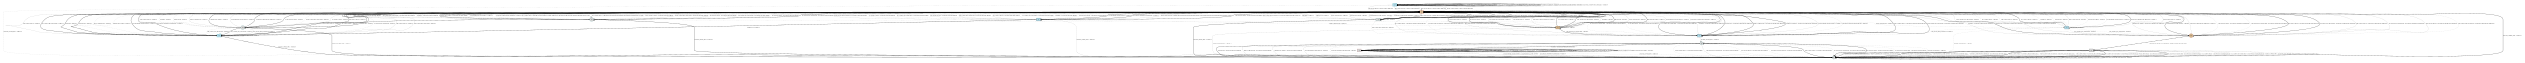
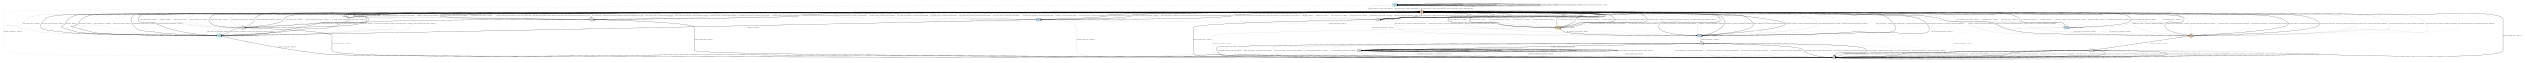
  digraph {
    fontname="PT Serif"
    node [color=teal fillcolor=lightgrey fontname="PT Serif" shape=circle style=filled]
    edge [fontname="PT Serif" style=dotted]
    n1 [fillcolor=lightblue label=s0 shape=folder]
    n2 [color=red fillcolor=tan label=s1 shape=note]
    n3 [label=s2]
    n4 [color=black fillcolor=lightblue label=s3 shape=box]
    n5 [label=s4 shape=note]
    n6 [label=s10]
    n7 [fillcolor=lightblue label=s8 shape=folder]
    n8 [color=black fillcolor=tan label=s9 shape=box]
    n9 [color=black fillcolor=lightblue label=s5 shape=note]
    n10 [label=s41]
    n11 [color=black fillcolor=lightblue label=s12 shape=box]
    n12 [label=s6]
    n13 [color=brown fillcolor=tan label=s53]
    n14 [color=brown label=s7 shape=box]
    n15 [color=black label=s14 shape=note]
    n1 -> n1 [label="ECDH_CLIENT_KEY_EXCHANGE / TIMEOUT"]
    n1 -> n1 [label="DH_CLIENT_KEY_EXCHANGE / TIMEOUT" style=bold]
    n1 -> n1 [label="PSK_CLIENT_KEY_EXCHANGE / TIMEOUT" style=dashed]
    n1 -> n1 [label="RSA_CLIENT_KEY_EXCHANGE / TIMEOUT" style=bold]
    n1 -> n1 [label="FINISHED / TIMEOUT" style=dashed]
    n1 -> n1 [label="APPLICATION / TIMEOUT" style=bold]
    n1 -> n1 [label="CERTIFICATE / TIMEOUT"]
    n1 -> n1 [label="EMPTY_CERTIFICATE / TIMEOUT" style=dashed]
    n1 -> n1 [label="CERTIFICATE_VERIFY / TIMEOUT" style=bold]
    n1 -> n1 [label="Alert(WARNING,CLOSE_NOTIFY) / TIMEOUT" style=dashed]
    n1 -> n1 [label="Alert(FATAL,UNEXPECTED_MESSAGE) / TIMEOUT" style=dashed]
    n1 -> n2 [label="ECDH_CLIENT_HELLO / HELLO_VERIFY_REQUEST" style=dashed]
    n1 -> n2 [label="DH_CLIENT_HELLO / HELLO_VERIFY_REQUEST" style=dashed]
    n1 -> n2 [label="PSK_CLIENT_HELLO / HELLO_VERIFY_REQUEST" style=dashed]
    n1 -> n2 [label="RSA_CLIENT_HELLO / HELLO_VERIFY_REQUEST"]
    n1 -> n3 [label="CHANGE_CIPHER_SPEC / TIMEOUT"]
    n2 -> n2 [label="ECDH_CLIENT_KEY_EXCHANGE / TIMEOUT"]
    n2 -> n2 [label="DH_CLIENT_KEY_EXCHANGE / TIMEOUT"]
    n2 -> n2 [label="PSK_CLIENT_KEY_EXCHANGE / TIMEOUT"]
    n2 -> n2 [label="RSA_CLIENT_KEY_EXCHANGE / TIMEOUT" style=bold]
    n2 -> n2 [label="FINISHED / TIMEOUT" style=bold]
    n2 -> n2 [label="APPLICATION / TIMEOUT" style=dashed]
    n2 -> n2 [label="CERTIFICATE / TIMEOUT" style=bold]
    n2 -> n2 [label="EMPTY_CERTIFICATE / TIMEOUT"]
    n2 -> n2 [label="CERTIFICATE_VERIFY / TIMEOUT" style=dashed]
    n2 -> n2 [label="Alert(WARNING,CLOSE_NOTIFY) / TIMEOUT"]
    n2 -> n2 [label="Alert(FATAL,UNEXPECTED_MESSAGE) / TIMEOUT"]
    n2 -> n3 [label="CHANGE_CIPHER_SPEC / TIMEOUT" style=bold]
    n2 -> n4 [label="ECDH_CLIENT_HELLO / SERVER_HELLO,CERTIFICATE,ECDHE_SERVER_KEY_EXCHANGE,CERTIFICATE_REQUEST,SERVER_HELLO_DONE" style=dashed]
    n2 -> n5 [label="PSK_CLIENT_HELLO / SERVER_HELLO,SERVER_HELLO_DONE" style=bold]
    n2 -> n6 [label="DH_CLIENT_HELLO / SERVER_HELLO,CERTIFICATE,DHE_SERVER_KEY_EXCHANGE,CERTIFICATE_REQUEST,SERVER_HELLO_DONE"]
    n2 -> n6 [label="RSA_CLIENT_HELLO / SERVER_HELLO,CERTIFICATE,CERTIFICATE_REQUEST,SERVER_HELLO_DONE"]
    n3 -> n3 [label="ECDH_CLIENT_HELLO / TIMEOUT" style=dashed]
    n3 -> n3 [label="ECDH_CLIENT_KEY_EXCHANGE / TIMEOUT"]
    n3 -> n3 [label="DH_CLIENT_HELLO / TIMEOUT"]
    n3 -> n3 [label="DH_CLIENT_KEY_EXCHANGE / TIMEOUT" style=dashed]
    n3 -> n3 [label="PSK_CLIENT_HELLO / TIMEOUT"]
    n3 -> n3 [label="PSK_CLIENT_KEY_EXCHANGE / TIMEOUT" style=dashed]
    n3 -> n3 [label="RSA_CLIENT_HELLO / TIMEOUT"]
    n3 -> n3 [label="RSA_CLIENT_KEY_EXCHANGE / TIMEOUT" style=dashed]
    n3 -> n3 [label="CHANGE_CIPHER_SPEC / TIMEOUT"]
    n3 -> n3 [label="FINISHED / TIMEOUT"]
    n3 -> n3 [label="APPLICATION / TIMEOUT" style=dashed]
    n3 -> n3 [label="CERTIFICATE / TIMEOUT"]
    n3 -> n3 [label="EMPTY_CERTIFICATE / TIMEOUT"]
    n3 -> n3 [label="CERTIFICATE_VERIFY / TIMEOUT" style=dashed]
    n3 -> n3 [label="Alert(WARNING,CLOSE_NOTIFY) / TIMEOUT"]
    n3 -> n3 [label="Alert(FATAL,UNEXPECTED_MESSAGE) / TIMEOUT" style=dashed]
    n4 -> n2 [label="ECDH_CLIENT_HELLO / Alert(FATAL,DECODE_ERROR)" style=bold]
    n4 -> n2 [label="ECDH_CLIENT_KEY_EXCHANGE / Alert(FATAL,DECODE_ERROR)" style=dashed]
    n4 -> n2 [label="DH_CLIENT_HELLO / Alert(FATAL,DECODE_ERROR)"]
    n4 -> n2 [label="DH_CLIENT_KEY_EXCHANGE / Alert(FATAL,DECODE_ERROR)"]
    n4 -> n2 [label="PSK_CLIENT_HELLO / Alert(FATAL,DECODE_ERROR)" style=dashed]
    n4 -> n2 [label="PSK_CLIENT_KEY_EXCHANGE / Alert(FATAL,DECODE_ERROR)" style=dashed]
    n4 -> n2 [label="RSA_CLIENT_HELLO / Alert(FATAL,DECODE_ERROR)" style=dashed]
    n4 -> n2 [label="RSA_CLIENT_KEY_EXCHANGE / Alert(FATAL,DECODE_ERROR)"]
    n4 -> n2 [label="FINISHED / Alert(FATAL,DECODE_ERROR)"]
    n4 -> n2 [label="CERTIFICATE_VERIFY / Alert(FATAL,DECODE_ERROR)"]
    n4 -> n2 [label="Alert(WARNING,CLOSE_NOTIFY) / TIMEOUT" style=bold]
    n4 -> n2 [label="Alert(FATAL,UNEXPECTED_MESSAGE) / TIMEOUT" style=bold]
    n4 -> n3 [label="CHANGE_CIPHER_SPEC / TIMEOUT" style=dashed]
    n4 -> n4 [label="APPLICATION / TIMEOUT" style=bold]
    n4 -> n7 [label="CERTIFICATE / TIMEOUT" style=bold]
    n4 -> n8 [label="EMPTY_CERTIFICATE / TIMEOUT"]
    n5 -> n2 [label="ECDH_CLIENT_HELLO / TIMEOUT" style=dashed]
    n5 -> n2 [label="ECDH_CLIENT_KEY_EXCHANGE / TIMEOUT" style=bold]
    n5 -> n2 [label="DH_CLIENT_HELLO / TIMEOUT" style=bold]
    n5 -> n2 [label="DH_CLIENT_KEY_EXCHANGE / Alert(FATAL,UNKNOWN_PSK_IDENTITY)" style=bold]
    n5 -> n2 [label="PSK_CLIENT_HELLO / TIMEOUT" style=dashed]
    n5 -> n2 [label="RSA_CLIENT_HELLO / TIMEOUT" style=bold]
    n5 -> n2 [label="RSA_CLIENT_KEY_EXCHANGE / Alert(FATAL,UNKNOWN_PSK_IDENTITY)"]
    n5 -> n2 [label="FINISHED / TIMEOUT" style=dashed]
    n5 -> n2 [label="CERTIFICATE / TIMEOUT"]
    n5 -> n2 [label="EMPTY_CERTIFICATE / TIMEOUT"]
    n5 -> n2 [label="CERTIFICATE_VERIFY / TIMEOUT" style=dashed]
    n5 -> n2 [label="Alert(WARNING,CLOSE_NOTIFY) / TIMEOUT" style=dashed]
    n5 -> n2 [label="Alert(FATAL,UNEXPECTED_MESSAGE) / TIMEOUT" style=dashed]
    n5 -> n3 [label="CHANGE_CIPHER_SPEC / TIMEOUT" style=bold]
    n5 -> n5 [label="APPLICATION / TIMEOUT" style=bold]
    n5 -> n9 [label="PSK_CLIENT_KEY_EXCHANGE / TIMEOUT"]
    n6 -> n2 [label="ECDH_CLIENT_HELLO / Alert(FATAL,DECODE_ERROR)"]
    n6 -> n2 [label="ECDH_CLIENT_KEY_EXCHANGE / Alert(FATAL,DECODE_ERROR)" style=dashed]
    n6 -> n2 [label="DH_CLIENT_HELLO / Alert(FATAL,DECODE_ERROR)" style=dashed]
    n6 -> n2 [label="DH_CLIENT_KEY_EXCHANGE / Alert(FATAL,DECODE_ERROR)"]
    n6 -> n2 [label="PSK_CLIENT_HELLO / Alert(FATAL,DECODE_ERROR)" style=dashed]
    n6 -> n2 [label="PSK_CLIENT_KEY_EXCHANGE / Alert(FATAL,DECODE_ERROR)" style=bold]
    n6 -> n2 [label="RSA_CLIENT_HELLO / Alert(FATAL,DECODE_ERROR)" style=dashed]
    n6 -> n2 [label="RSA_CLIENT_KEY_EXCHANGE / Alert(FATAL,DECODE_ERROR)"]
    n6 -> n2 [label="FINISHED / Alert(FATAL,DECODE_ERROR)"]
    n6 -> n2 [label="CERTIFICATE_VERIFY / Alert(FATAL,DECODE_ERROR)" style=bold]
    n6 -> n2 [label="Alert(WARNING,CLOSE_NOTIFY) / TIMEOUT"]
    n6 -> n2 [label="Alert(FATAL,UNEXPECTED_MESSAGE) / TIMEOUT"]
    n6 -> n3 [label="CHANGE_CIPHER_SPEC / TIMEOUT" style=bold]
    n6 -> n6 [label="APPLICATION / TIMEOUT" style=bold]
    n6 -> n10 [label="CERTIFICATE / TIMEOUT" style=bold]
    n6 -> n11 [label="EMPTY_CERTIFICATE / TIMEOUT"]
    n7 -> n2 [label="ECDH_CLIENT_HELLO / TIMEOUT" style=bold]
    n7 -> n2 [label="DH_CLIENT_HELLO / TIMEOUT" style=bold]
    n7 -> n2 [label="DH_CLIENT_KEY_EXCHANGE / TIMEOUT"]
    n7 -> n2 [label="PSK_CLIENT_HELLO / TIMEOUT" style=dashed]
    n7 -> n2 [label="PSK_CLIENT_KEY_EXCHANGE / TIMEOUT" style=dashed]
    n7 -> n2 [label="RSA_CLIENT_HELLO / TIMEOUT" style=dashed]
    n7 -> n2 [label="RSA_CLIENT_KEY_EXCHANGE / TIMEOUT" style=bold]
    n7 -> n2 [label="FINISHED / TIMEOUT" style=bold]
    n7 -> n2 [label="CERTIFICATE / TIMEOUT" style=bold]
    n7 -> n2 [label="EMPTY_CERTIFICATE / TIMEOUT"]
    n7 -> n2 [label="CERTIFICATE_VERIFY / TIMEOUT"]
    n7 -> n2 [label="Alert(WARNING,CLOSE_NOTIFY) / TIMEOUT" style=bold]
    n7 -> n2 [label="Alert(FATAL,UNEXPECTED_MESSAGE) / TIMEOUT" style=bold]
    n7 -> n3 [label="CHANGE_CIPHER_SPEC / TIMEOUT" style=bold]
    n7 -> n7 [label="ECDH_CLIENT_KEY_EXCHANGE / TIMEOUT" style=dashed]
    n7 -> n7 [label="APPLICATION / TIMEOUT" style=dashed]
    n8 -> n2 [label="ECDH_CLIENT_HELLO / TIMEOUT" style=bold]
    n8 -> n2 [label="DH_CLIENT_HELLO / TIMEOUT" style=bold]
    n8 -> n2 [label="DH_CLIENT_KEY_EXCHANGE / TIMEOUT" style=dashed]
    n8 -> n2 [label="PSK_CLIENT_HELLO / TIMEOUT"]
    n8 -> n2 [label="PSK_CLIENT_KEY_EXCHANGE / TIMEOUT" style=dashed]
    n8 -> n2 [label="RSA_CLIENT_HELLO / TIMEOUT" style=bold]
    n8 -> n2 [label="RSA_CLIENT_KEY_EXCHANGE / TIMEOUT" style=bold]
    n8 -> n2 [label="FINISHED / TIMEOUT" style=dashed]
    n8 -> n2 [label="CERTIFICATE / TIMEOUT" style=bold]
    n8 -> n2 [label="EMPTY_CERTIFICATE / TIMEOUT" style=dashed]
    n8 -> n2 [label="CERTIFICATE_VERIFY / TIMEOUT" style=bold]
    n8 -> n2 [label="Alert(WARNING,CLOSE_NOTIFY) / TIMEOUT" style=dashed]
    n8 -> n2 [label="Alert(FATAL,UNEXPECTED_MESSAGE) / TIMEOUT"]
    n8 -> n3 [label="CHANGE_CIPHER_SPEC / TIMEOUT" style=dashed]
    n8 -> n8 [label="APPLICATION / TIMEOUT" style=bold]
    n8 -> n9 [label="ECDH_CLIENT_KEY_EXCHANGE / TIMEOUT" style=bold]
    n9 -> n2 [label="ECDH_CLIENT_HELLO / Alert(FATAL,UNEXPECTED_MESSAGE)" style=bold]
    n9 -> n2 [label="ECDH_CLIENT_KEY_EXCHANGE / Alert(FATAL,UNEXPECTED_MESSAGE)" style=bold]
    n9 -> n2 [label="DH_CLIENT_HELLO / Alert(FATAL,UNEXPECTED_MESSAGE)" style=dashed]
    n9 -> n2 [label="DH_CLIENT_KEY_EXCHANGE / Alert(FATAL,UNEXPECTED_MESSAGE)"]
    n9 -> n2 [label="PSK_CLIENT_HELLO / Alert(FATAL,UNEXPECTED_MESSAGE)" style=dashed]
    n9 -> n2 [label="PSK_CLIENT_KEY_EXCHANGE / Alert(FATAL,UNEXPECTED_MESSAGE)"]
    n9 -> n2 [label="RSA_CLIENT_HELLO / Alert(FATAL,UNEXPECTED_MESSAGE)"]
    n9 -> n2 [label="RSA_CLIENT_KEY_EXCHANGE / Alert(FATAL,UNEXPECTED_MESSAGE)" style=bold]
    n9 -> n2 [label="FINISHED / Alert(FATAL,UNEXPECTED_MESSAGE)" style=dashed]
    n9 -> n2 [label="CERTIFICATE / Alert(FATAL,UNEXPECTED_MESSAGE)" style=bold]
    n9 -> n2 [label="EMPTY_CERTIFICATE / Alert(FATAL,UNEXPECTED_MESSAGE)" style=bold]
    n9 -> n2 [label="CERTIFICATE_VERIFY / Alert(FATAL,UNEXPECTED_MESSAGE)" style=bold]
    n9 -> n2 [label="Alert(WARNING,CLOSE_NOTIFY) / TIMEOUT" style=dashed]
    n9 -> n2 [label="Alert(FATAL,UNEXPECTED_MESSAGE) / TIMEOUT"]
    n9 -> n9 [label="APPLICATION / TIMEOUT" style=bold]
    n9 -> n12 [label="CHANGE_CIPHER_SPEC / TIMEOUT" style=dashed]
    n10 -> n2 [label="ECDH_CLIENT_HELLO / TIMEOUT" style=bold]
    n10 -> n2 [label="ECDH_CLIENT_KEY_EXCHANGE / TIMEOUT"]
    n10 -> n2 [label="DH_CLIENT_HELLO / TIMEOUT" style=dashed]
    n10 -> n2 [label="PSK_CLIENT_HELLO / TIMEOUT" style=bold]
    n10 -> n2 [label="RSA_CLIENT_HELLO / TIMEOUT"]
    n10 -> n2 [label="FINISHED / TIMEOUT"]
    n10 -> n2 [label="CERTIFICATE / TIMEOUT"]
    n10 -> n2 [label="EMPTY_CERTIFICATE / TIMEOUT" style=dashed]
    n10 -> n2 [label="CERTIFICATE_VERIFY / TIMEOUT" style=bold]
    n10 -> n2 [label="Alert(WARNING,CLOSE_NOTIFY) / TIMEOUT" style=dashed]
    n10 -> n2 [label="Alert(FATAL,UNEXPECTED_MESSAGE) / TIMEOUT" style=bold]
    n10 -> n3 [label="CHANGE_CIPHER_SPEC / TIMEOUT" style=bold]
    n10 -> n7 [label="DH_CLIENT_KEY_EXCHANGE / TIMEOUT" style=dashed]
    n10 -> n7 [label="PSK_CLIENT_KEY_EXCHANGE / TIMEOUT"]
    n10 -> n7 [label="RSA_CLIENT_KEY_EXCHANGE / TIMEOUT" style=bold]
    n10 -> n10 [label="APPLICATION / TIMEOUT" style=dashed]
    n11 -> n2 [label="ECDH_CLIENT_HELLO / TIMEOUT" style=dashed]
    n11 -> n2 [label="ECDH_CLIENT_KEY_EXCHANGE / TIMEOUT" style=dashed]
    n11 -> n2 [label="DH_CLIENT_HELLO / TIMEOUT"]
    n11 -> n2 [label="PSK_CLIENT_HELLO / TIMEOUT"]
    n11 -> n2 [label="RSA_CLIENT_HELLO / TIMEOUT" style=bold]
    n11 -> n2 [label="FINISHED / TIMEOUT"]
    n11 -> n2 [label="CERTIFICATE / TIMEOUT"]
    n11 -> n2 [label="EMPTY_CERTIFICATE / TIMEOUT" style=dashed]
    n11 -> n2 [label="CERTIFICATE_VERIFY / TIMEOUT"]
    n11 -> n2 [label="Alert(WARNING,CLOSE_NOTIFY) / TIMEOUT"]
    n11 -> n2 [label="Alert(FATAL,UNEXPECTED_MESSAGE) / TIMEOUT" style=bold]
    n11 -> n3 [label="CHANGE_CIPHER_SPEC / TIMEOUT"]
    n11 -> n9 [label="DH_CLIENT_KEY_EXCHANGE / TIMEOUT"]
    n11 -> n11 [label="APPLICATION / TIMEOUT" style=dashed]
    n11 -> n13 [label="PSK_CLIENT_KEY_EXCHANGE / TIMEOUT"]
    n11 -> n13 [label="RSA_CLIENT_KEY_EXCHANGE / TIMEOUT"]
    n12 -> n3 [label="ECDH_CLIENT_HELLO / Alert(FATAL,DECODE_ERROR)"]
    n12 -> n3 [label="ECDH_CLIENT_KEY_EXCHANGE / Alert(FATAL,DECODE_ERROR)" style=dashed]
    n12 -> n3 [label="DH_CLIENT_HELLO / Alert(FATAL,DECODE_ERROR)"]
    n12 -> n3 [label="DH_CLIENT_KEY_EXCHANGE / Alert(FATAL,DECODE_ERROR)"]
    n12 -> n3 [label="PSK_CLIENT_HELLO / Alert(FATAL,DECODE_ERROR)" style=bold]
    n12 -> n3 [label="PSK_CLIENT_KEY_EXCHANGE / Alert(FATAL,DECODE_ERROR)"]
    n12 -> n3 [label="RSA_CLIENT_HELLO / Alert(FATAL,DECODE_ERROR)" style=bold]
    n12 -> n3 [label="RSA_CLIENT_KEY_EXCHANGE / Alert(FATAL,DECODE_ERROR)"]
    n12 -> n3 [label="CHANGE_CIPHER_SPEC / TIMEOUT"]
    n12 -> n3 [label="CERTIFICATE / Alert(FATAL,DECODE_ERROR)" style=bold]
    n12 -> n3 [label="EMPTY_CERTIFICATE / Alert(FATAL,DECODE_ERROR)" style=dashed]
    n12 -> n3 [label="CERTIFICATE_VERIFY / Alert(FATAL,DECODE_ERROR)" style=dashed]
    n12 -> n3 [label="Alert(WARNING,CLOSE_NOTIFY) / TIMEOUT" style=dashed]
    n12 -> n3 [label="Alert(FATAL,UNEXPECTED_MESSAGE) / TIMEOUT"]
    n12 -> n12 [label="APPLICATION / TIMEOUT" style=bold]
    n12 -> n14 [label="FINISHED / CHANGE_CIPHER_SPEC,FINISHED" style=bold]
    n13 -> n2 [label="ECDH_CLIENT_HELLO / Alert(FATAL,UNEXPECTED_MESSAGE)"]
    n13 -> n2 [label="ECDH_CLIENT_KEY_EXCHANGE / Alert(FATAL,UNEXPECTED_MESSAGE)"]
    n13 -> n2 [label="DH_CLIENT_HELLO / Alert(FATAL,UNEXPECTED_MESSAGE)" style=bold]
    n13 -> n2 [label="DH_CLIENT_KEY_EXCHANGE / Alert(FATAL,UNEXPECTED_MESSAGE)" style=bold]
    n13 -> n2 [label="PSK_CLIENT_HELLO / Alert(FATAL,UNEXPECTED_MESSAGE)" style=dashed]
    n13 -> n2 [label="PSK_CLIENT_KEY_EXCHANGE / Alert(FATAL,UNEXPECTED_MESSAGE)" style=dashed]
    n13 -> n2 [label="RSA_CLIENT_HELLO / Alert(FATAL,UNEXPECTED_MESSAGE)" style=dashed]
    n13 -> n2 [label="RSA_CLIENT_KEY_EXCHANGE / Alert(FATAL,UNEXPECTED_MESSAGE)"]
    n13 -> n2 [label="FINISHED / Alert(FATAL,UNEXPECTED_MESSAGE)" style=dashed]
    n13 -> n2 [label="CERTIFICATE / Alert(FATAL,UNEXPECTED_MESSAGE)" style=bold]
    n13 -> n2 [label="EMPTY_CERTIFICATE / Alert(FATAL,UNEXPECTED_MESSAGE)" style=dashed]
    n13 -> n2 [label="CERTIFICATE_VERIFY / Alert(FATAL,UNEXPECTED_MESSAGE)" style=dashed]
    n13 -> n2 [label="Alert(WARNING,CLOSE_NOTIFY) / TIMEOUT" style=bold]
    n13 -> n2 [label="Alert(FATAL,UNEXPECTED_MESSAGE) / TIMEOUT" style=dashed]
    n13 -> n13 [label="APPLICATION / TIMEOUT" style=dashed]
-   n13 -> n15 [label="Alert(FATAL,UNEXPECTED_MESSAGE) / Alert(FATAL,BAD_RECORD_MAC)" style=bold]
+   n13 -> n15 [label="CHANGE_CIPHER_SPEC / TIMEOUT" style=bold]
    n14 -> n3 [label="CHANGE_CIPHER_SPEC / TIMEOUT"]
    n14 -> n3 [label="Alert(WARNING,CLOSE_NOTIFY) / Alert(WARNING,CLOSE_NOTIFY)" style=dashed]
    n14 -> n3 [label="Alert(FATAL,UNEXPECTED_MESSAGE) / TIMEOUT"]
    n14 -> n14 [label="ECDH_CLIENT_HELLO / Alert(WARNING,NO_RENEGOTIATION)"]
    n14 -> n14 [label="ECDH_CLIENT_KEY_EXCHANGE / TIMEOUT" style=dashed]
    n14 -> n14 [label="DH_CLIENT_HELLO / Alert(WARNING,NO_RENEGOTIATION)"]
    n14 -> n14 [label="DH_CLIENT_KEY_EXCHANGE / TIMEOUT"]
    n14 -> n14 [label="PSK_CLIENT_HELLO / Alert(WARNING,NO_RENEGOTIATION)" style=bold]
    n14 -> n14 [label="PSK_CLIENT_KEY_EXCHANGE / TIMEOUT" style=bold]
    n14 -> n14 [label="RSA_CLIENT_HELLO / Alert(WARNING,NO_RENEGOTIATION)" style=dashed]
    n14 -> n14 [label="RSA_CLIENT_KEY_EXCHANGE / TIMEOUT" style=dashed]
    n14 -> n14 [label="FINISHED / TIMEOUT" style=bold]
    n14 -> n14 [label="APPLICATION / APPLICATION" style=dashed]
    n14 -> n14 [label="CERTIFICATE / TIMEOUT" style=dashed]
    n14 -> n14 [label="EMPTY_CERTIFICATE / TIMEOUT" style=bold]
    n14 -> n14 [label="CERTIFICATE_VERIFY / TIMEOUT"]
    n15 -> n3 [label="ECDH_CLIENT_HELLO / Alert(FATAL,BAD_RECORD_MAC)" style=bold]
    n15 -> n3 [label="ECDH_CLIENT_KEY_EXCHANGE / Alert(FATAL,BAD_RECORD_MAC)"]
    n15 -> n3 [label="DH_CLIENT_HELLO / Alert(FATAL,BAD_RECORD_MAC)"]
    n15 -> n3 [label="DH_CLIENT_KEY_EXCHANGE / Alert(FATAL,BAD_RECORD_MAC)" style=bold]
    n15 -> n3 [label="PSK_CLIENT_HELLO / Alert(FATAL,BAD_RECORD_MAC)" style=dashed]
    n15 -> n3 [label="PSK_CLIENT_KEY_EXCHANGE / Alert(FATAL,BAD_RECORD_MAC)" style=bold]
    n15 -> n3 [label="RSA_CLIENT_HELLO / Alert(FATAL,BAD_RECORD_MAC)" style=dashed]
    n15 -> n3 [label="RSA_CLIENT_KEY_EXCHANGE / Alert(FATAL,BAD_RECORD_MAC)" style=dashed]
    n15 -> n3 [label="CHANGE_CIPHER_SPEC / Alert(FATAL,BAD_RECORD_MAC)" style=dashed]
    n15 -> n3 [label="FINISHED / Alert(FATAL,BAD_RECORD_MAC)"]
    n15 -> n3 [label="CERTIFICATE / Alert(FATAL,BAD_RECORD_MAC)" style=bold]
    n15 -> n3 [label="EMPTY_CERTIFICATE / Alert(FATAL,BAD_RECORD_MAC)"]
    n15 -> n3 [label="CERTIFICATE_VERIFY / Alert(FATAL,BAD_RECORD_MAC)" style=bold]
    n15 -> n3 [label="Alert(WARNING,CLOSE_NOTIFY) / Alert(FATAL,BAD_RECORD_MAC)" style=dashed]
    n15 -> n3 [label="Alert(FATAL,UNEXPECTED_MESSAGE) / Alert(FATAL,BAD_RECORD_MAC)" style=dashed]
    n15 -> n15 [label="APPLICATION / TIMEOUT"]
  }
